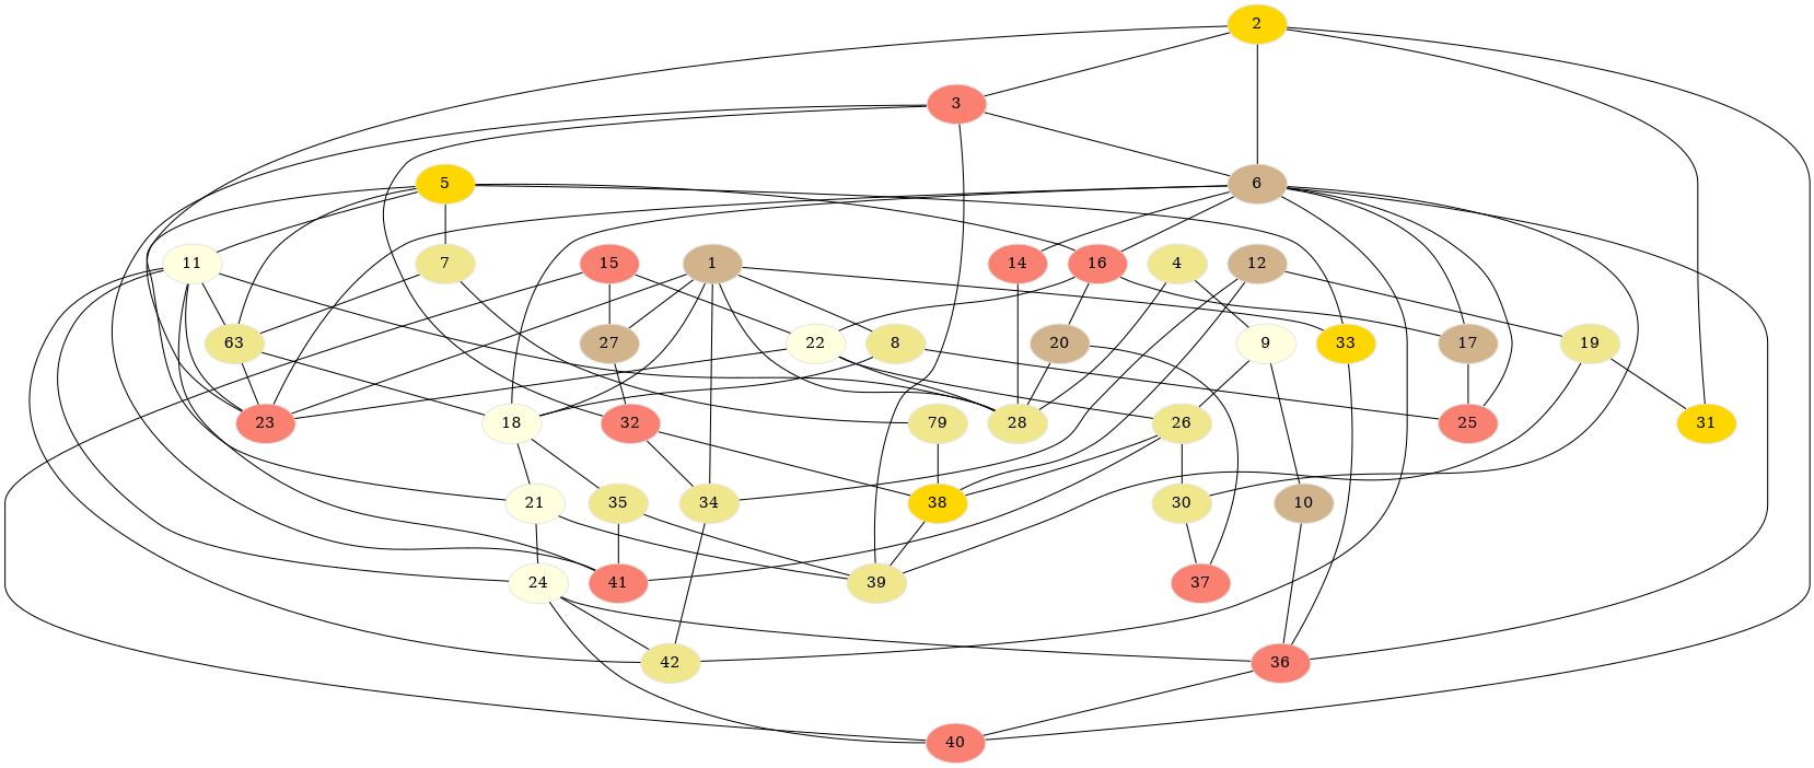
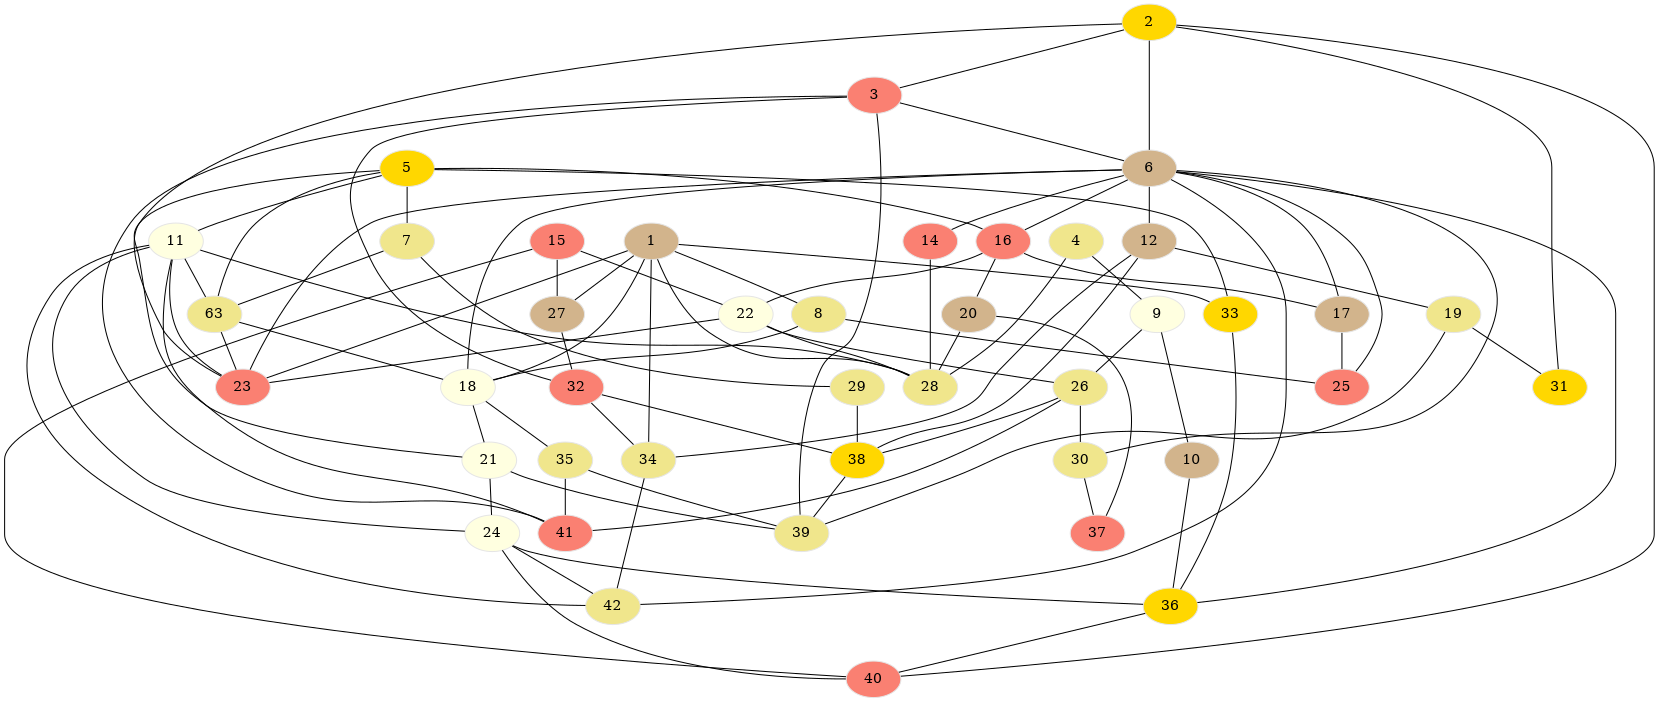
  graph {
    node [color=gray90 fillcolor=khaki style=filled]
    edge [weight=1.0]
    1 [fillcolor=tan]
    8
    18 [fillcolor=lightyellow]
    23 [fillcolor=salmon]
    27 [fillcolor=tan]
    28
    33 [fillcolor=gold]
    34
    25 [fillcolor=salmon]
    21 [fillcolor=lightyellow]
    35
    32 [fillcolor=salmon]
-   36 [fillcolor=salmon]
+   36 [fillcolor=gold]
    42
    2 [fillcolor=gold]
    3 [fillcolor=salmon]
    6 [fillcolor=tan]
    31 [fillcolor=gold]
    40 [fillcolor=salmon]
    39
    41 [fillcolor=salmon]
    16 [fillcolor=salmon]
    12 [fillcolor=tan]
    14 [fillcolor=salmon]
    17 [fillcolor=tan]
    30
    38 [fillcolor=gold]
    4
    9 [fillcolor=lightyellow]
    10 [fillcolor=tan]
    26
    5 [fillcolor=gold]
    7
    11 [fillcolor=lightyellow]
    n35 [label=63]
-   29 [label=79]
+   29
    24 [fillcolor=lightyellow]
    22 [fillcolor=lightyellow]
    20 [fillcolor=tan]
    19
    37 [fillcolor=salmon]
    15 [fillcolor=salmon]
    1 -- 8
    1 -- 18
    1 -- 23
    1 -- 27
    1 -- 28
    1 -- 33
    1 -- 34
    8 -- 18
    8 -- 25
    18 -- 21
    18 -- 35
    27 -- 32
    33 -- 36
    34 -- 42
    21 -- 39
    21 -- 24
    35 -- 39
    35 -- 41
    32 -- 34
    32 -- 38
    36 -- 40
    2 -- 23
    2 -- 3
    2 -- 6
    2 -- 31
    2 -- 40
    3 -- 32
    3 -- 6
    3 -- 39
    3 -- 41
    6 -- 18 [weight=3.0]
    6 -- 23
    6 -- 25
    6 -- 36
    6 -- 42
    6 -- 16
+   6 -- 12 [weight=3.0]
    6 -- 14
    6 -- 17
    6 -- 30 [weight=2.0]
    16 -- 17
    16 -- 22
    16 -- 20
    12 -- 34
    12 -- 38
    12 -- 19
    14 -- 28
    17 -- 25
    30 -- 37
    38 -- 39
    4 -- 28
    4 -- 9
    9 -- 10
    9 -- 26 [weight=2.0]
    10 -- 36
    26 -- 41
    26 -- 30 [weight=2.0]
    26 -- 38
    5 -- 33
    5 -- 21
    5 -- 16
    5 -- 7
    5 -- 11 [weight=2.0]
    5 -- n35
    7 -- n35
    7 -- 29
    11 -- 23
    11 -- 28
    11 -- 42
    11 -- 41
    11 -- n35
    11 -- 24
    n35 -- 18
    n35 -- 23
    29 -- 38
    24 -- 36
    24 -- 42
    24 -- 40
    22 -- 23
    22 -- 28
    22 -- 26
    20 -- 28
    20 -- 37
    19 -- 31
    19 -- 39
    15 -- 27
    15 -- 40
    15 -- 22
  }
